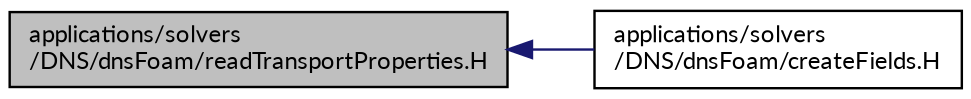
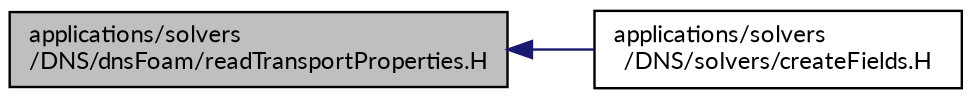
  digraph {
    rankdir=LR
    fontname=Lato
    node [color=black fontname=Lato fontsize=10 shape=record]
    n1 [fillcolor=grey75 fontcolor=black height=0.2 label="applications/solvers\l/DNS/dnsFoam/readTransportProperties.H" style=filled width=0.4]
-   n2 [height=0.2 label="applications/solvers\l/DNS/dnsFoam/createFields.H" width=0.4]
+   n2 [height=0.2 label="applications/solvers\l/DNS/solvers/createFields.H" width=0.4]
    n1 -> n2 [color=midnightblue dir=back fontname=Lato fontsize=10 labelfontname=Helvetica labelfontsize=10 style=solid]
  }
